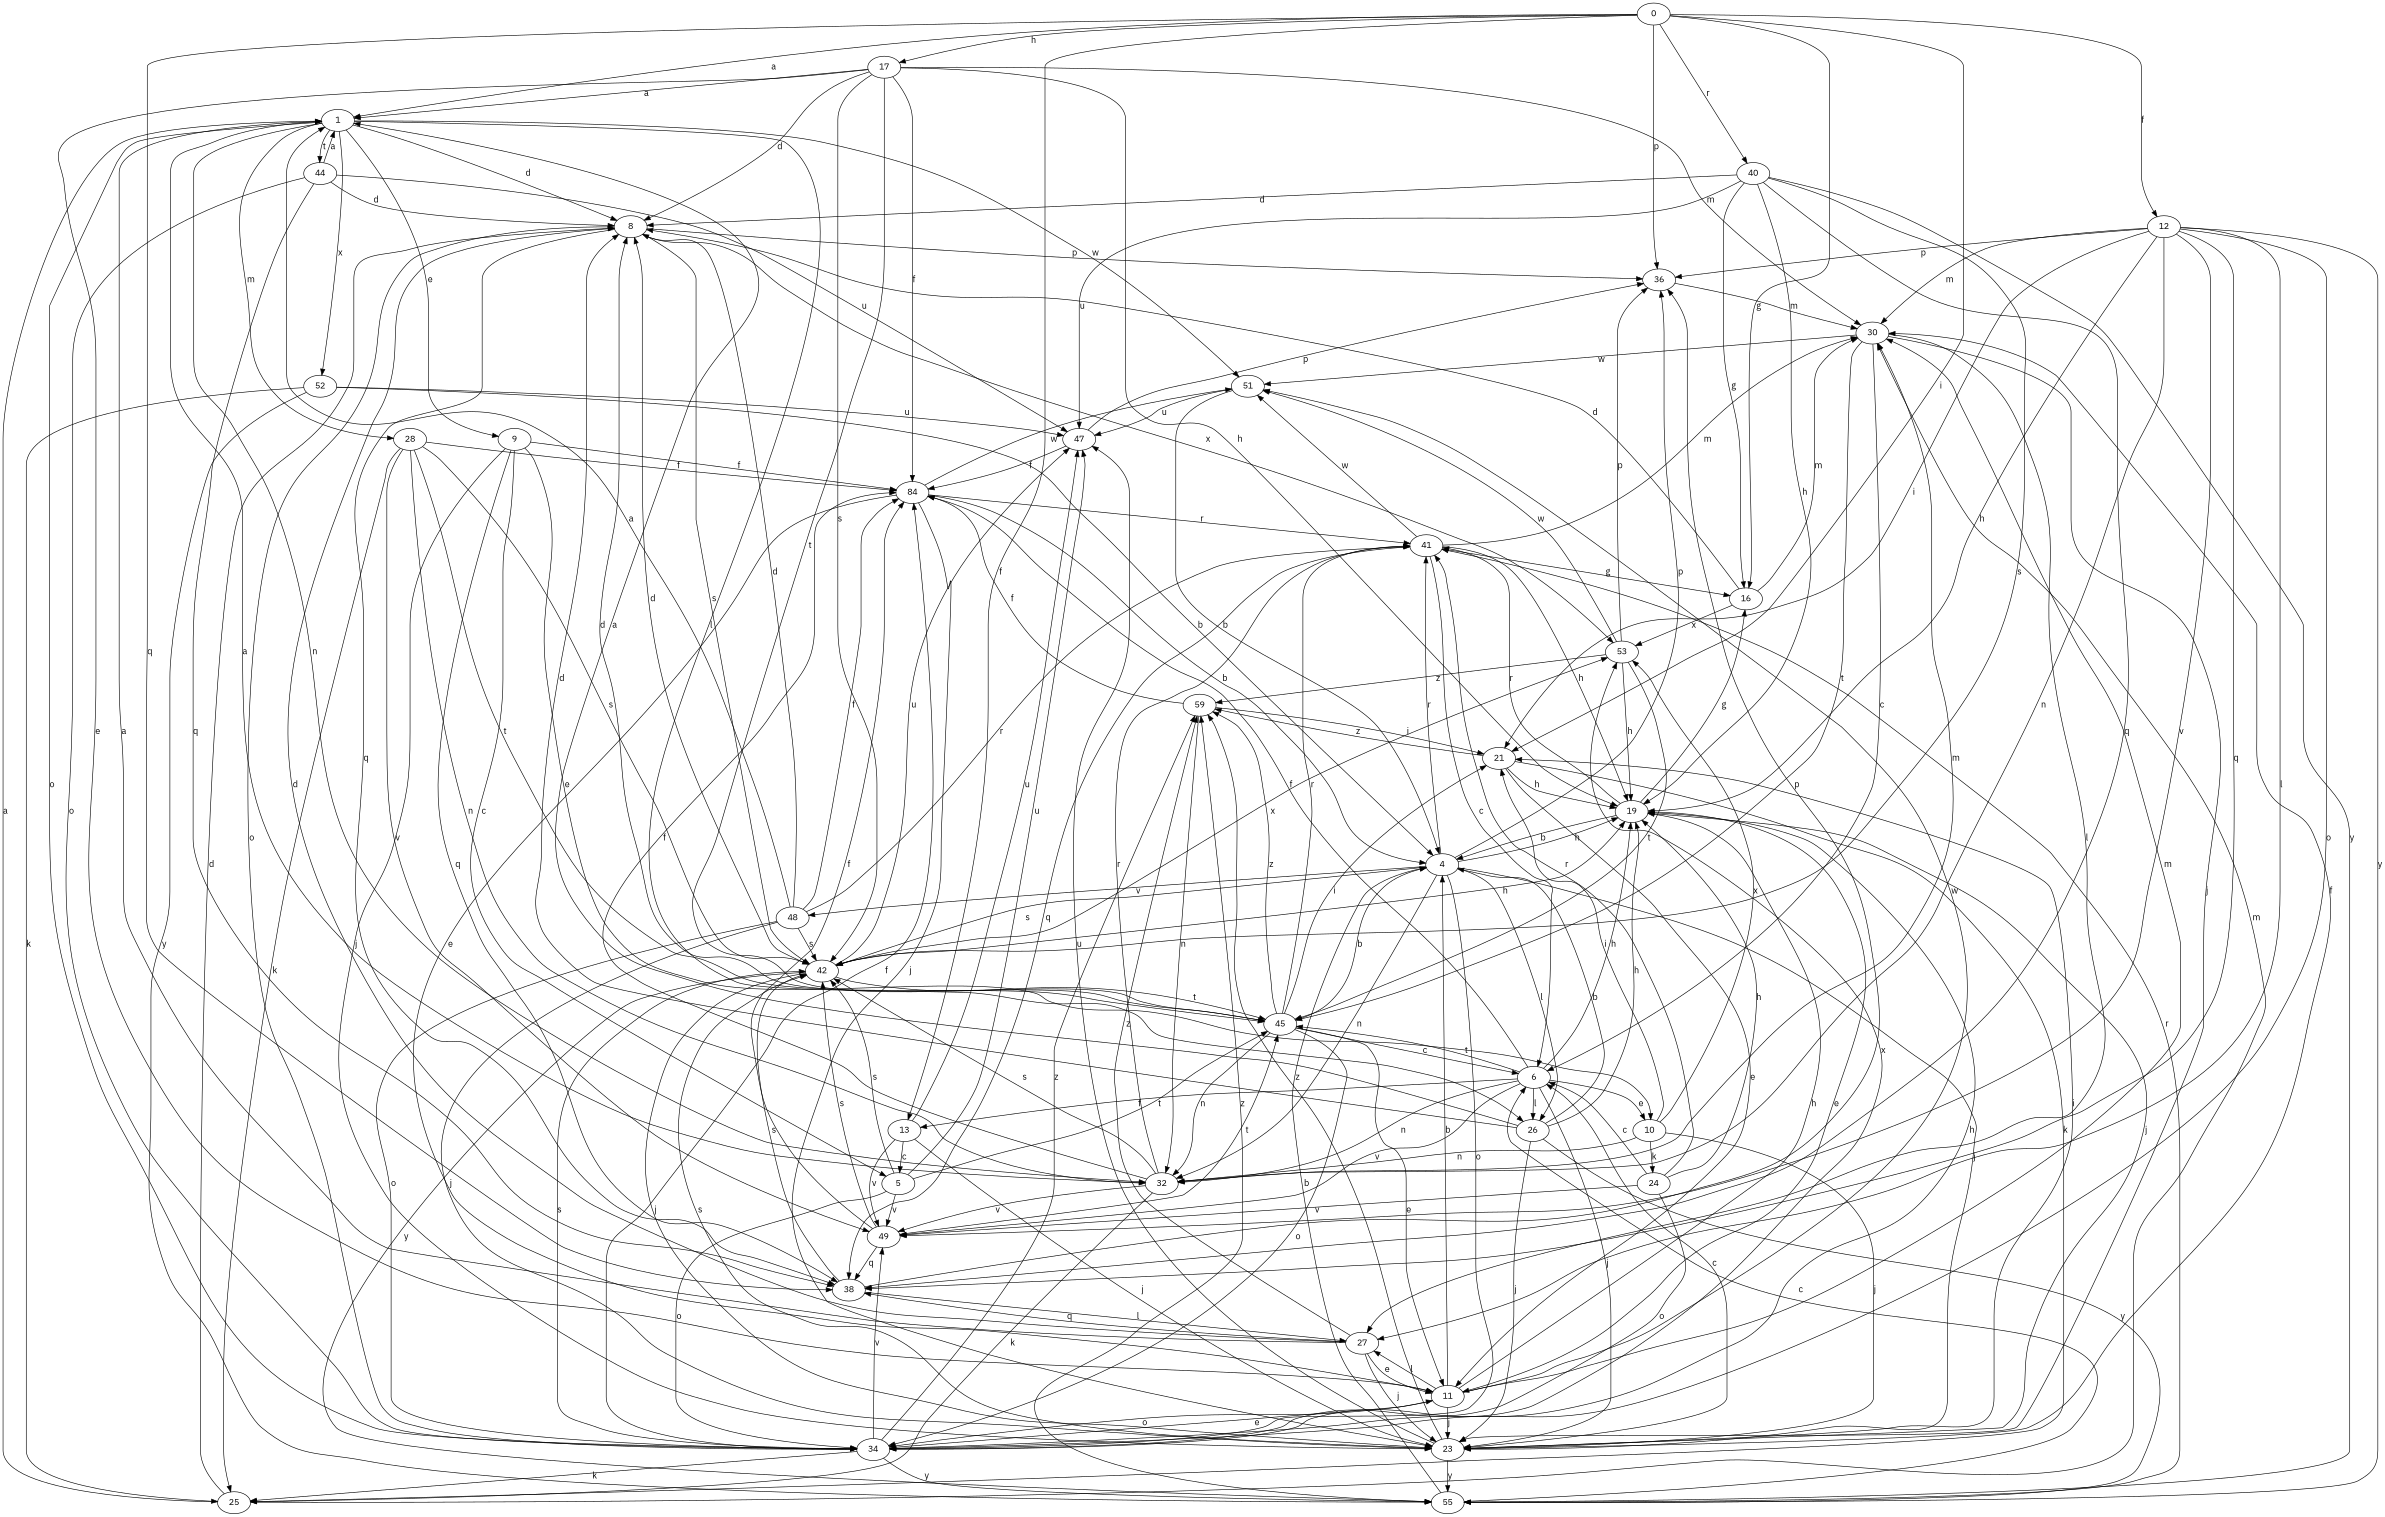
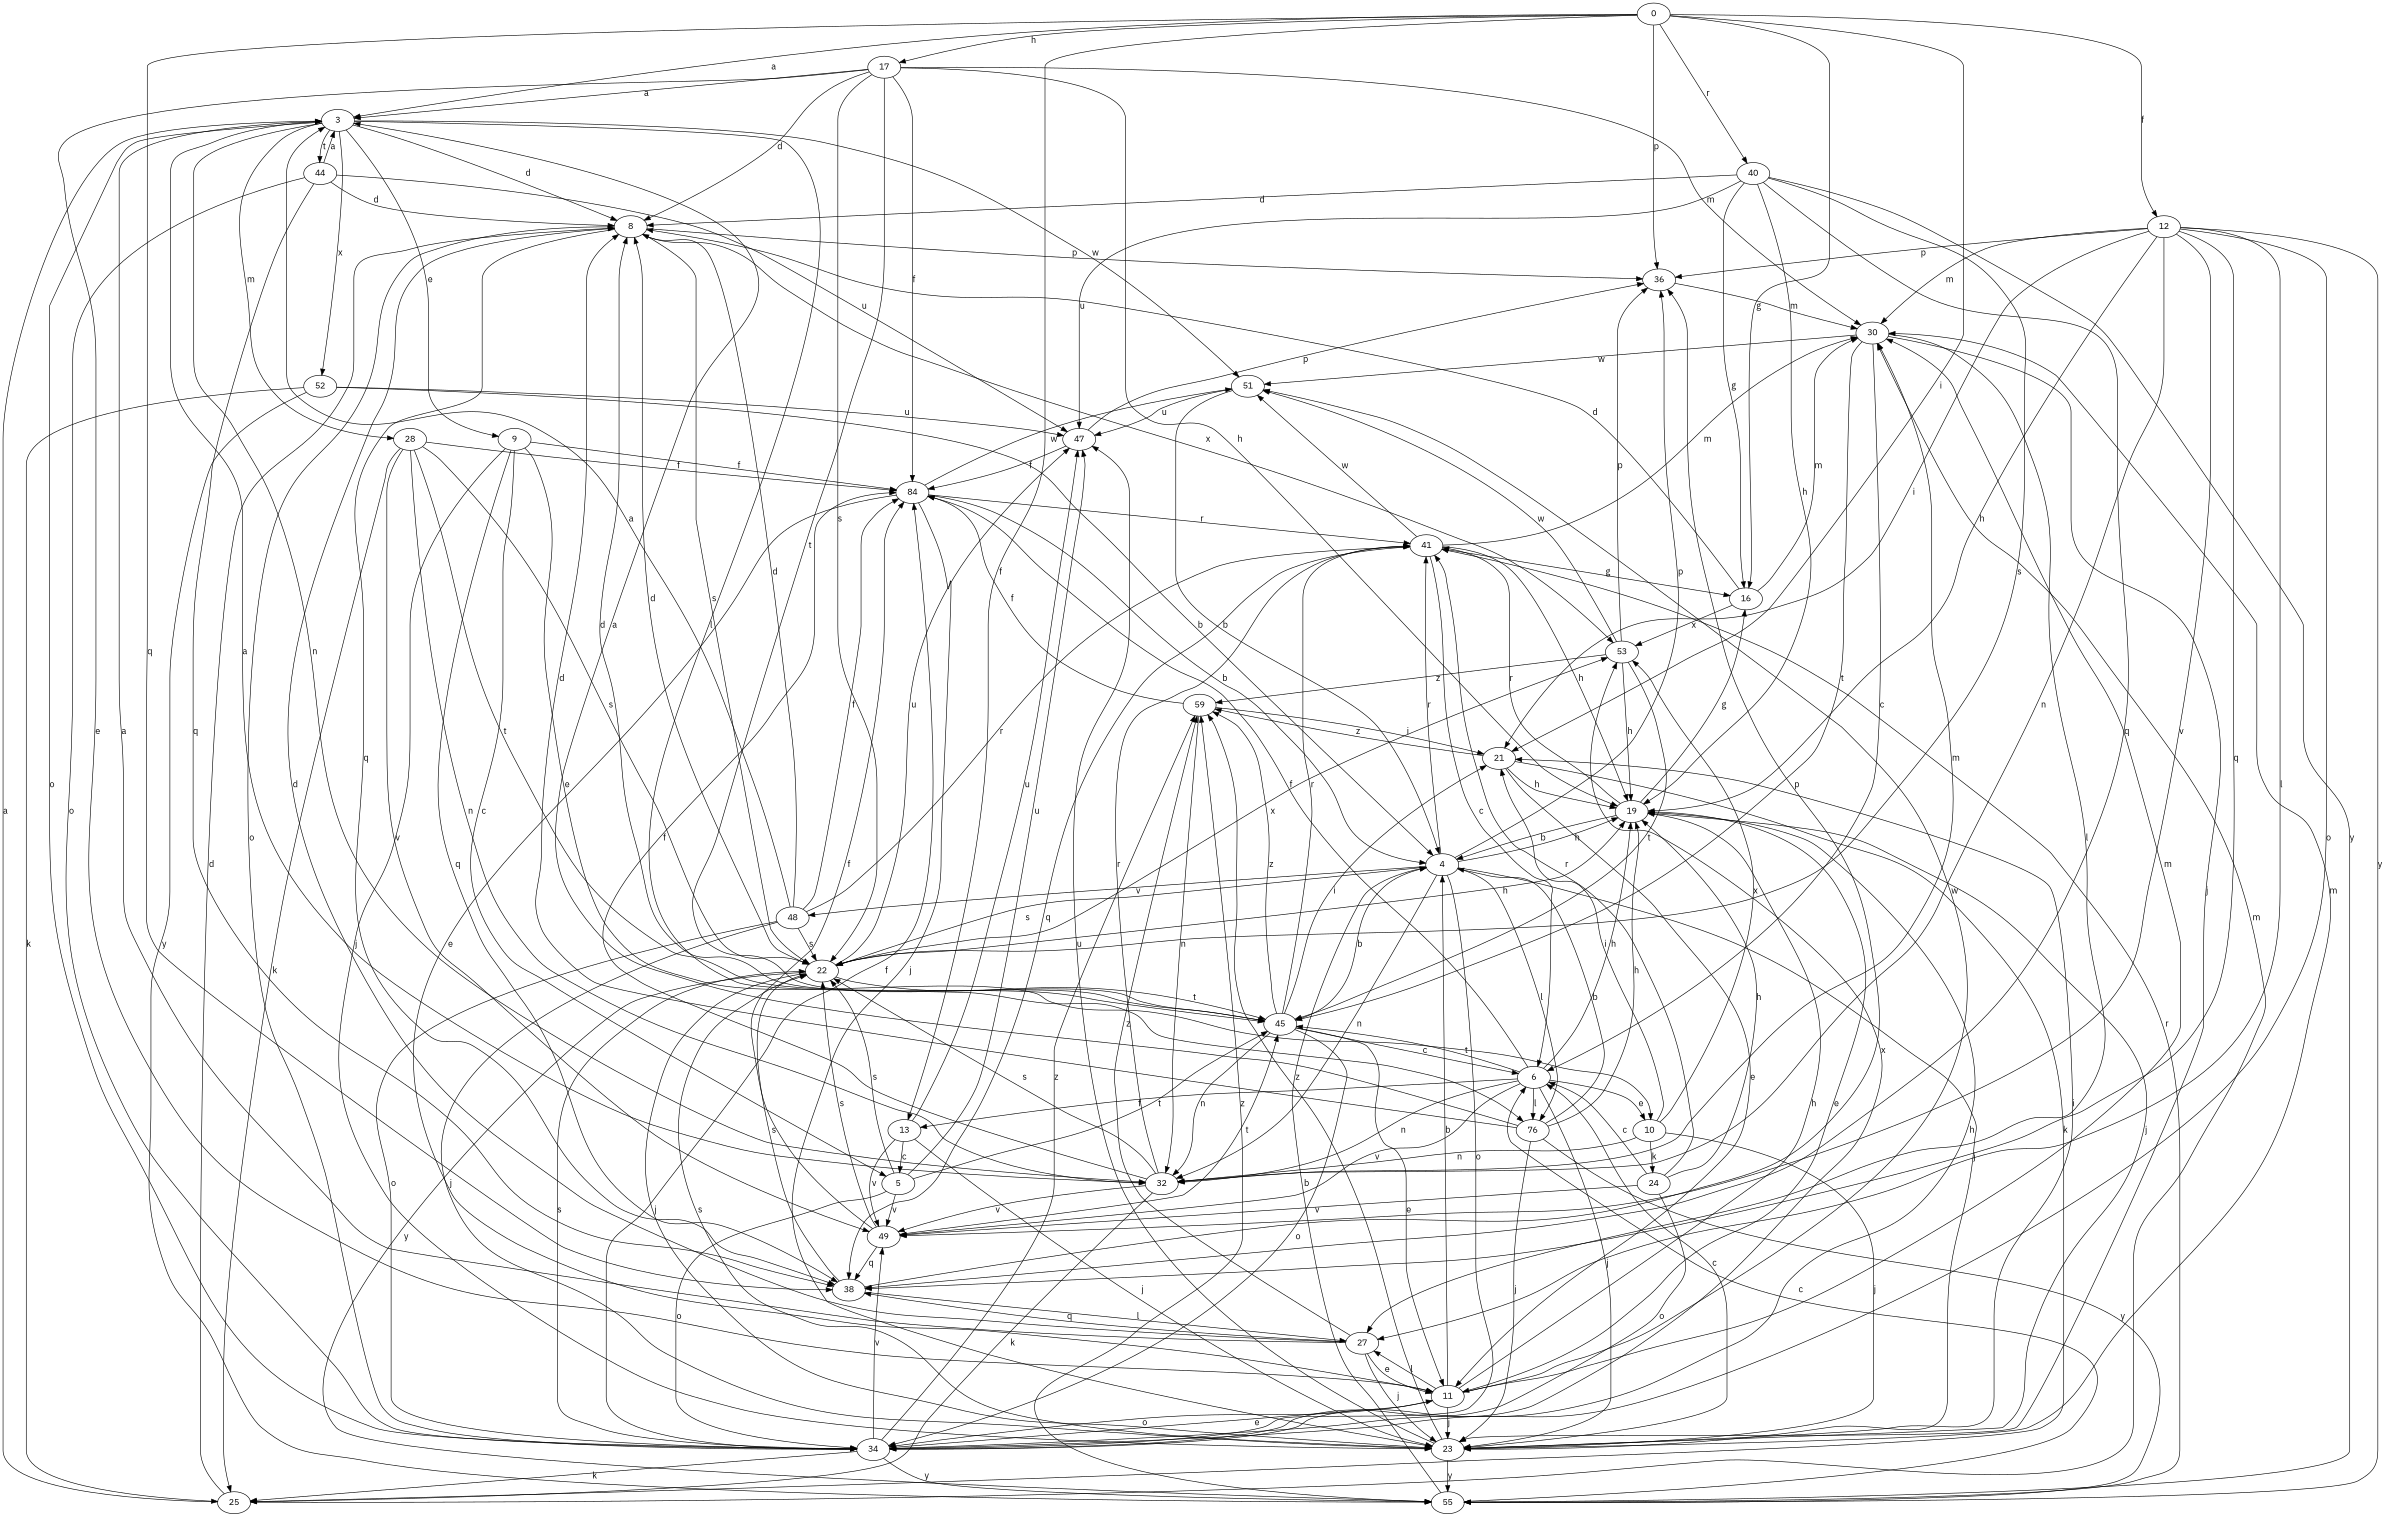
  strict digraph {
    fontname="IBM Plex Sans"
    node [fontname="IBM Plex Sans"]
    edge [fontname="IBM Plex Sans"]
    0
-   1
+   1 [label=3]
    12
    13
    16
    17
    21
    36
    38
    40
    8
    9
-   26
+   26 [label=76]
    28
    32
    34
    44
    51
    52
    19
    49
    27
    30
    55
    23
    5
    47
    53
-   42
+   42 [label=22]
    45
    n31 [label=84]
    11
    25
    59
    10
    4
    41
    48
    6
    24
    0 -> 1 [label=a]
    0 -> 12 [label=f]
    0 -> 13 [label=f]
    0 -> 16 [label=g]
    0 -> 17 [label=h]
    0 -> 21 [label=i]
    0 -> 36 [label=p]
    0 -> 38 [label=q]
    0 -> 40 [label=r]
    1 -> 8 [label=d]
    1 -> 9 [label=e]
    1 -> 26 [label=l]
    1 -> 28 [label=m]
    1 -> 32 [label=n]
    1 -> 34 [label=o]
    1 -> 44 [label=t]
    1 -> 51 [label=w]
    1 -> 52 [label=x]
    12 -> 21 [label=i]
    12 -> 36 [label=p]
    12 -> 38 [label=q]
    12 -> 32 [label=n]
    12 -> 34 [label=o]
    12 -> 19 [label=h]
    12 -> 49 [label=v]
    12 -> 27 [label=l]
    12 -> 30 [label=m]
    12 -> 55 [label=y]
    13 -> 49 [label=v]
    13 -> 23 [label=j]
    13 -> 5 [label=c]
    13 -> 47 [label=u]
    16 -> 8 [label=d]
    16 -> 30 [label=m]
    16 -> 53 [label=x]
    17 -> 1 [label=a]
    17 -> 8 [label=d]
    17 -> 19 [label=h]
    17 -> 30 [label=m]
    17 -> 42 [label=s]
    17 -> 45 [label=t]
    17 -> n31 [label=f]
    17 -> 11 [label=e]
    21 -> 19 [label=h]
    21 -> 11 [label=e]
    21 -> 25 [label=k]
    21 -> 59 [label=z]
    36 -> 30 [label=m]
    38 -> 36 [label=p]
    38 -> 27 [label=l]
    38 -> 42 [label=s]
    40 -> 16 [label=g]
    40 -> 38 [label=q]
    40 -> 8 [label=d]
    40 -> 19 [label=h]
    40 -> 55 [label=y]
    40 -> 47 [label=u]
    40 -> 42 [label=s]
    8 -> 36 [label=p]
    8 -> 38 [label=q]
    8 -> 34 [label=o]
    8 -> 53 [label=x]
    8 -> 42 [label=s]
    9 -> 38 [label=q]
    9 -> 23 [label=j]
    9 -> 5 [label=c]
    9 -> n31 [label=f]
    9 -> 10 [label=e]
    26 -> 1 [label=a]
    26 -> 8 [label=d]
    26 -> 19 [label=h]
    26 -> 55 [label=y]
    26 -> 23 [label=j]
    26 -> 4 [label=b]
    28 -> 32 [label=n]
    28 -> 49 [label=v]
    28 -> 42 [label=s]
    28 -> 45 [label=t]
    28 -> n31 [label=f]
    28 -> 25 [label=k]
    32 -> 1 [label=a]
    32 -> 49 [label=v]
    32 -> 30 [label=m]
    32 -> 42 [label=s]
    32 -> n31 [label=f]
    32 -> 25 [label=k]
    32 -> 41 [label=r]
    34 -> 19 [label=h]
    34 -> 49 [label=v]
    34 -> 55 [label=y]
    34 -> 53 [label=x]
    34 -> 42 [label=s]
    34 -> n31 [label=f]
    34 -> 11 [label=e]
    34 -> 25 [label=k]
    34 -> 59 [label=z]
    44 -> 1 [label=a]
    44 -> 38 [label=q]
    44 -> 8 [label=d]
    44 -> 34 [label=o]
    44 -> 47 [label=u]
    51 -> 47 [label=u]
    51 -> 4 [label=b]
    52 -> 55 [label=y]
    52 -> 47 [label=u]
    52 -> 25 [label=k]
    52 -> 4 [label=b]
    19 -> 16 [label=g]
    19 -> 23 [label=j]
    19 -> 11 [label=e]
    19 -> 4 [label=b]
    19 -> 41 [label=r]
    49 -> 38 [label=q]
    49 -> 42 [label=s]
    49 -> 45 [label=t]
    49 -> n31 [label=f]
    27 -> 1 [label=a]
    27 -> 38 [label=q]
    27 -> 8 [label=d]
    27 -> 23 [label=j]
    27 -> 11 [label=e]
    27 -> 59 [label=z]
    30 -> 51 [label=w]
    30 -> 27 [label=l]
    30 -> 23 [label=j]
    30 -> 45 [label=t]
    30 -> 6 [label=c]
    55 -> 59 [label=z]
    55 -> 4 [label=b]
    55 -> 41 [label=r]
    55 -> 6 [label=c]
    23 -> 21 [label=i]
-   23 -> 30 [label=f]
+   23 -> 30 [label=m]
    23 -> 55 [label=y]
    23 -> 47 [label=u]
    23 -> 42 [label=s]
    23 -> 59 [label=z]
    23 -> 6 [label=c]
    5 -> 34 [label=o]
    5 -> 49 [label=v]
    5 -> 47 [label=u]
    5 -> 42 [label=s]
    5 -> 45 [label=t]
    47 -> 36 [label=p]
    47 -> n31 [label=f]
    53 -> 36 [label=p]
    53 -> 51 [label=w]
    53 -> 19 [label=h]
    53 -> 45 [label=t]
    53 -> 59 [label=z]
    42 -> 8 [label=d]
    42 -> 19 [label=h]
    42 -> 55 [label=y]
    42 -> 23 [label=j]
    42 -> 47 [label=u]
    42 -> 53 [label=x]
    42 -> 45 [label=t]
    45 -> 21 [label=i]
    45 -> 8 [label=d]
    45 -> 32 [label=n]
    45 -> 34 [label=o]
    45 -> 11 [label=e]
    45 -> 59 [label=z]
    45 -> 4 [label=b]
    45 -> 41 [label=r]
    45 -> 6 [label=c]
    n31 -> 51 [label=w]
    n31 -> 23 [label=j]
    n31 -> 11 [label=e]
    n31 -> 4 [label=b]
    n31 -> 41 [label=r]
    11 -> 34 [label=o]
    11 -> 51 [label=w]
    11 -> 19 [label=h]
    11 -> 27 [label=l]
    11 -> 30 [label=m]
    11 -> 23 [label=j]
    11 -> 4 [label=b]
    25 -> 1 [label=a]
    25 -> 8 [label=d]
    25 -> 30 [label=m]
    59 -> 21 [label=i]
    59 -> 32 [label=n]
    59 -> n31 [label=f]
    10 -> 21 [label=i]
    10 -> 32 [label=n]
    10 -> 23 [label=j]
    10 -> 53 [label=x]
    10 -> 24 [label=k]
    4 -> 36 [label=p]
    4 -> 26 [label=l]
    4 -> 32 [label=n]
    4 -> 34 [label=o]
    4 -> 19 [label=h]
    4 -> 23 [label=j]
    4 -> 42 [label=s]
    4 -> 41 [label=r]
    4 -> 48 [label=v]
    41 -> 16 [label=g]
    41 -> 38 [label=q]
    41 -> 51 [label=w]
    41 -> 19 [label=h]
    41 -> 30 [label=m]
    41 -> 6 [label=c]
    48 -> 1 [label=a]
    48 -> 8 [label=d]
    48 -> 34 [label=o]
    48 -> 23 [label=j]
    48 -> 42 [label=s]
    48 -> n31 [label=f]
    48 -> 41 [label=r]
    6 -> 13 [label=f]
    6 -> 26 [label=l]
    6 -> 32 [label=n]
    6 -> 19 [label=h]
    6 -> 49 [label=v]
    6 -> 23 [label=j]
    6 -> 45 [label=t]
    6 -> n31 [label=f]
    6 -> 10 [label=e]
    24 -> 34 [label=o]
    24 -> 19 [label=h]
    24 -> 49 [label=v]
    24 -> 41 [label=r]
    24 -> 6 [label=c]
  }
